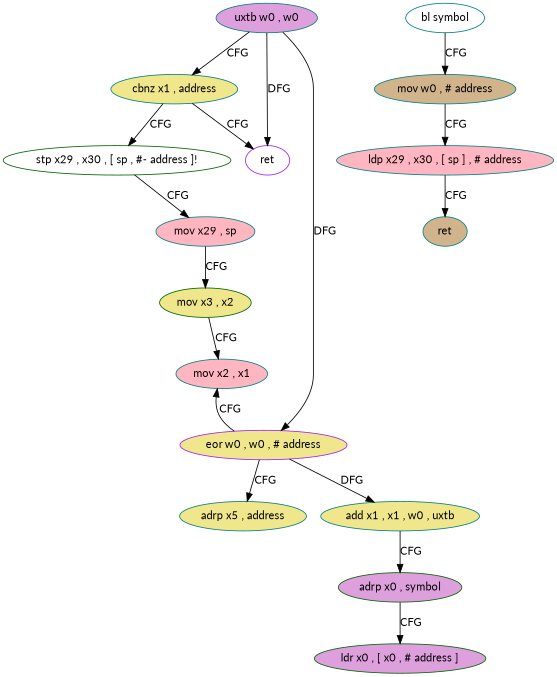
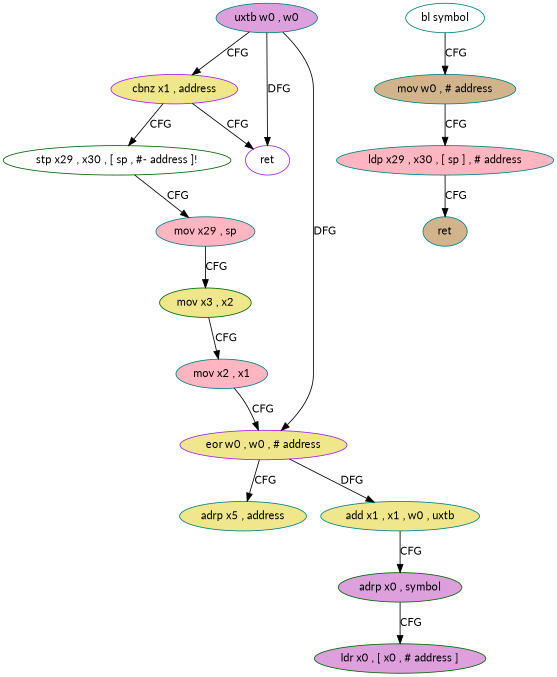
  digraph {
    fontname=Lato
    node [color=teal fillcolor=khaki fontname=Lato style=filled]
    edge [fontname=Lato]
    n1 [fillcolor=plum label="uxtb w0 , w0"]
-   n2 [label="cbnz x1 , address"]
+   n2 [color=purple label="cbnz x1 , address"]
    n3 [color=purple fillcolor=white label=ret]
    n4 [color=purple label="eor w0 , w0 , # address"]
    n5 [color=darkgreen fillcolor=white label="stp x29 , x30 , [ sp , #- address ]!"]
    n6 [label="adrp x5 , address"]
    n7 [label="add x1 , x1 , w0 , uxtb"]
    n8 [fillcolor=lightpink label="mov x29 , sp"]
    n9 [color=darkgreen label="mov x3 , x2"]
    n10 [fillcolor=lightpink label="mov x2 , x1"]
    n11 [color=darkgreen fillcolor=plum label="adrp x0 , symbol"]
    n12 [color=darkgreen fillcolor=plum label="ldr x0 , [ x0 , # address ]"]
    n13 [fillcolor=white label="bl symbol"]
    n14 [fillcolor=tan label="mov w0 , # address"]
    n15 [fillcolor=lightpink label="ldp x29 , x30 , [ sp ] , # address"]
    n16 [fillcolor=tan label=ret]
    n1 -> n2 [label=CFG]
    n1 -> n3 [label=DFG]
    n1 -> n4 [label=DFG]
    n2 -> n3 [label=CFG]
    n2 -> n5 [label=CFG]
    n4 -> n6 [label=CFG]
    n4 -> n7 [label=DFG]
    n5 -> n8 [label=CFG]
    n7 -> n11 [label=CFG]
    n8 -> n9 [label=CFG]
    n9 -> n10 [label=CFG]
-   n4 -> n10 [label=CFG]
+   n10 -> n4 [label=CFG]
    n11 -> n12 [label=CFG]
    n13 -> n14 [label=CFG]
    n14 -> n15 [label=CFG]
    n15 -> n16 [label=CFG]
  }
